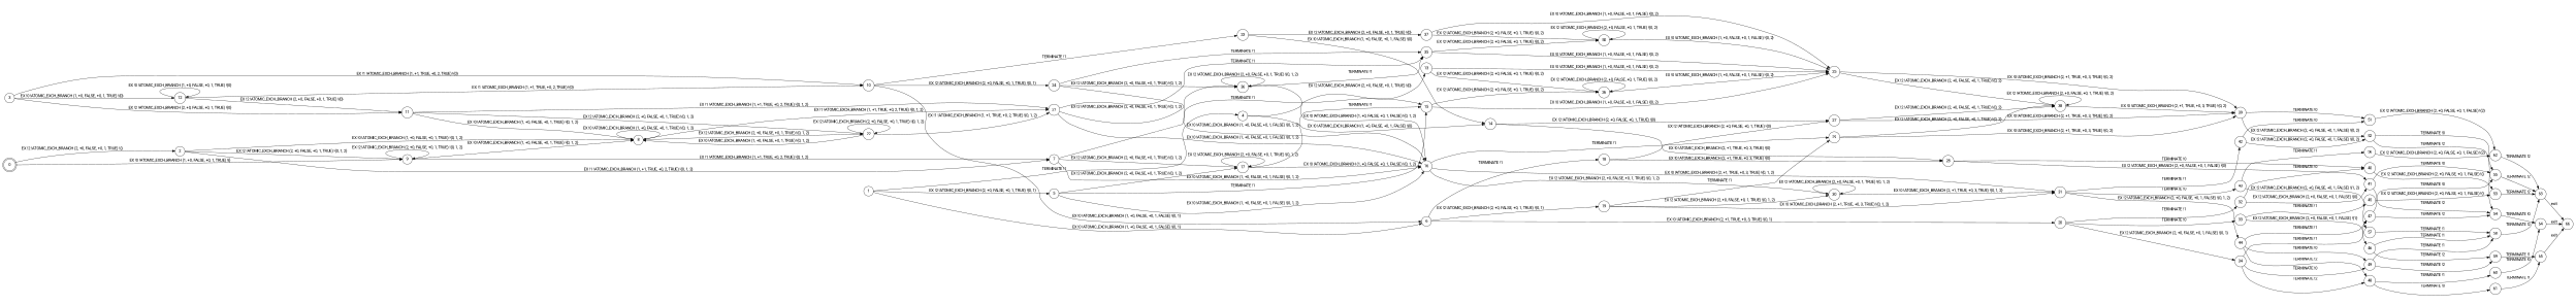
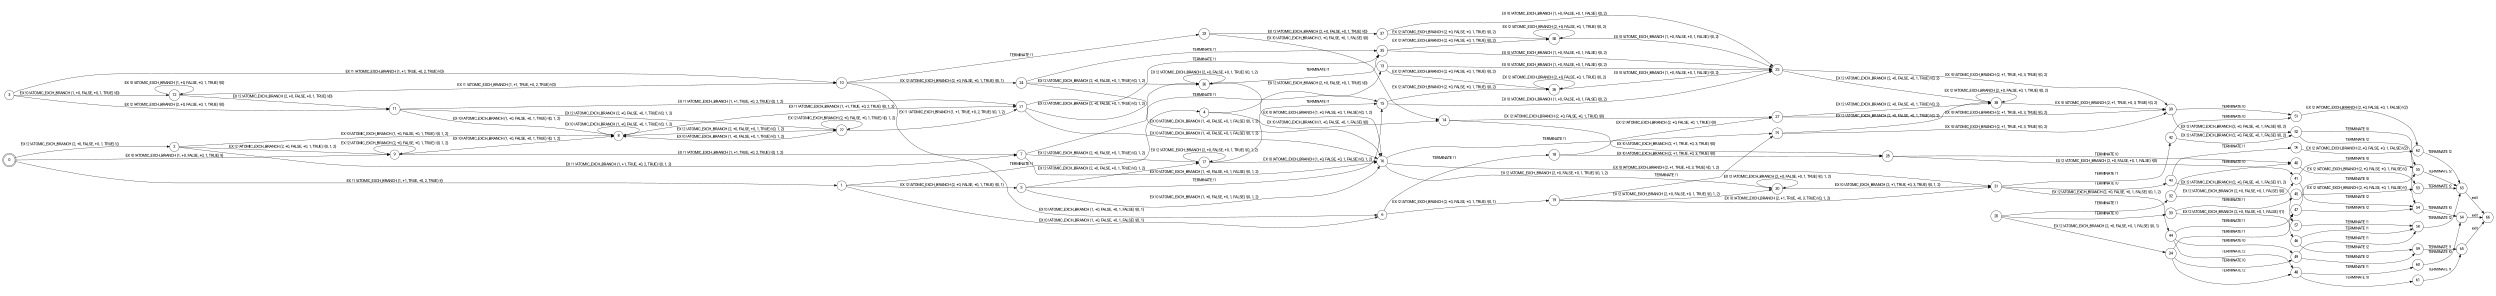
  digraph {
    fontname=Roboto
    rankdir=LR
    node [fontname=Roboto shape=circle]
    edge [fontname=Roboto]
    0 [peripheries=2]
    1
    2
    9
    4
    5
    6
    7
    8
    3
    10
    11
    12
    13
    14
    15
    16
    17
    18
    19
    20
    21
    22
    23
    24
    25
    26
    27
    28
    29
    30
    31
    32
    33
    34
    35
    36
    37
    38
    39
    40
    41
    42
    43
    44
    45
    46
    47
    48
    49
    50
    51
    52
    53
    54
    55
    56
    57
    58
    59
    60
    61
    62
    63
    64
    65
    66
+   0 -> 1 [label="EX !1 !ATOMIC_EXCH_BRANCH (1, +1, TRUE, +0, 2, TRUE) !{}"]
    0 -> 2 [label="EX !2 !ATOMIC_EXCH_BRANCH (2, +0, FALSE, +0, 1, TRUE) !{}"]
    0 -> 9 [label="EX !0 !ATOMIC_EXCH_BRANCH (1, +0, FALSE, +0, 1, TRUE) !{}"]
    1 -> 4 [label="TERMINATE !1"]
    1 -> 5 [label="EX !2 !ATOMIC_EXCH_BRANCH (2, +0, FALSE, +0, 1, TRUE) !{0, 1}"]
    1 -> 6 [label="EX !0 !ATOMIC_EXCH_BRANCH (1, +0, FALSE, +0, 1, FALSE) !{0, 1}"]
    2 -> 9 [label="EX !2 !ATOMIC_EXCH_BRANCH (2, +0, FALSE, +0, 1, TRUE) !{0, 1, 2}"]
    2 -> 7 [label="EX !1 !ATOMIC_EXCH_BRANCH (1, +1, TRUE, +0, 2, TRUE) !{0, 1, 2}"]
    2 -> 8 [label="EX !0 !ATOMIC_EXCH_BRANCH (1, +0, FALSE, +0, 1, TRUE) !{0, 1, 2}"]
    9 -> 9 [label="EX !2 !ATOMIC_EXCH_BRANCH (2, +0, FALSE, +0, 1, TRUE) !{0, 1, 2}"]
    9 -> 7 [label="EX !1 !ATOMIC_EXCH_BRANCH (1, +1, TRUE, +0, 2, TRUE) !{0, 1, 2}"]
    9 -> 8 [label="EX !0 !ATOMIC_EXCH_BRANCH (1, +0, FALSE, +0, 1, TRUE) !{0, 1, 2}"]
    4 -> 13 [label="EX !2 !ATOMIC_EXCH_BRANCH (2, +0, FALSE, +0, 1, TRUE) !{0}"]
    4 -> 14 [label="EX !0 !ATOMIC_EXCH_BRANCH (1, +0, FALSE, +0, 1, FALSE) !{0}"]
    5 -> 15 [label="TERMINATE !1"]
    5 -> 16 [label="EX !0 !ATOMIC_EXCH_BRANCH (1, +0, FALSE, +0, 1, FALSE) !{0, 1, 2}"]
    5 -> 17 [label="EX !2 !ATOMIC_EXCH_BRANCH (2, +0, FALSE, +0, 1, TRUE) !{0, 1, 2}"]
    6 -> 18 [label="TERMINATE !1"]
    6 -> 19 [label="EX !2 !ATOMIC_EXCH_BRANCH (2, +0, FALSE, +0, 1, TRUE) !{0, 1}"]
-   6 -> 20 [label="EX !0 !ATOMIC_EXCH_BRANCH (2, +1, TRUE, +0, 3, TRUE) !{0, 1}"]
    7 -> 15 [label="TERMINATE !1"]
    7 -> 16 [label="EX !0 !ATOMIC_EXCH_BRANCH (1, +0, FALSE, +0, 1, FALSE) !{0, 1, 2}"]
    7 -> 17 [label="EX !2 !ATOMIC_EXCH_BRANCH (2, +0, FALSE, +0, 1, TRUE) !{0, 1, 2}"]
    8 -> 8 [label="EX !0 !ATOMIC_EXCH_BRANCH (1, +0, FALSE, +0, 1, TRUE) !{0, 1, 2}"]
    8 -> 21 [label="EX !1 !ATOMIC_EXCH_BRANCH (1, +1, TRUE, +0, 2, TRUE) !{0, 1, 2}"]
    8 -> 22 [label="EX !2 !ATOMIC_EXCH_BRANCH (2, +0, FALSE, +0, 1, TRUE) !{0, 1, 2}"]
    3 -> 10 [label="EX !1 !ATOMIC_EXCH_BRANCH (1, +1, TRUE, +0, 2, TRUE) !{0}"]
    3 -> 11 [label="EX !2 !ATOMIC_EXCH_BRANCH (2, +0, FALSE, +0, 1, TRUE) !{0}"]
    3 -> 12 [label="EX !0 !ATOMIC_EXCH_BRANCH (1, +0, FALSE, +0, 1, TRUE) !{0}"]
    10 -> 6 [label="EX !0 !ATOMIC_EXCH_BRANCH (1, +0, FALSE, +0, 1, FALSE) !{0, 1}"]
    10 -> 23 [label="TERMINATE !1"]
    10 -> 24 [label="EX !2 !ATOMIC_EXCH_BRANCH (2, +0, FALSE, +0, 1, TRUE) !{0, 1}"]
    11 -> 8 [label="EX !0 !ATOMIC_EXCH_BRANCH (1, +0, FALSE, +0, 1, TRUE) !{0, 1, 2}"]
    11 -> 21 [label="EX !1 !ATOMIC_EXCH_BRANCH (1, +1, TRUE, +0, 2, TRUE) !{0, 1, 2}"]
    11 -> 22 [label="EX !2 !ATOMIC_EXCH_BRANCH (2, +0, FALSE, +0, 1, TRUE) !{0, 1, 2}"]
    12 -> 10 [label="EX !1 !ATOMIC_EXCH_BRANCH (1, +1, TRUE, +0, 2, TRUE) !{0}"]
    12 -> 11 [label="EX !2 !ATOMIC_EXCH_BRANCH (2, +0, FALSE, +0, 1, TRUE) !{0}"]
    12 -> 12 [label="EX !0 !ATOMIC_EXCH_BRANCH (1, +0, FALSE, +0, 1, TRUE) !{0}"]
    13 -> 25 [label="EX !0 !ATOMIC_EXCH_BRANCH (1, +0, FALSE, +0, 1, FALSE) !{0, 2}"]
    13 -> 26 [label="EX !2 !ATOMIC_EXCH_BRANCH (2, +0, FALSE, +0, 1, TRUE) !{0, 2}"]
    14 -> 27 [label="EX !2 !ATOMIC_EXCH_BRANCH (2, +0, FALSE, +0, 1, TRUE) !{0}"]
    14 -> 28 [label="EX !0 !ATOMIC_EXCH_BRANCH (2, +1, TRUE, +0, 3, TRUE) !{0}"]
    15 -> 25 [label="EX !0 !ATOMIC_EXCH_BRANCH (1, +0, FALSE, +0, 1, FALSE) !{0, 2}"]
    15 -> 26 [label="EX !2 !ATOMIC_EXCH_BRANCH (2, +0, FALSE, +0, 1, TRUE) !{0, 2}"]
    16 -> 29 [label="TERMINATE !1"]
    16 -> 30 [label="EX !2 !ATOMIC_EXCH_BRANCH (2, +0, FALSE, +0, 1, TRUE) !{0, 1, 2}"]
    16 -> 31 [label="EX !0 !ATOMIC_EXCH_BRANCH (2, +1, TRUE, +0, 3, TRUE) !{0, 1, 2}"]
    17 -> 15 [label="TERMINATE !1"]
    17 -> 16 [label="EX !0 !ATOMIC_EXCH_BRANCH (1, +0, FALSE, +0, 1, FALSE) !{0, 1, 2}"]
    17 -> 17 [label="EX !2 !ATOMIC_EXCH_BRANCH (2, +0, FALSE, +0, 1, TRUE) !{0, 1, 2}"]
    18 -> 27 [label="EX !2 !ATOMIC_EXCH_BRANCH (2, +0, FALSE, +0, 1, TRUE) !{0}"]
    18 -> 28 [label="EX !0 !ATOMIC_EXCH_BRANCH (2, +1, TRUE, +0, 3, TRUE) !{0}"]
    19 -> 29 [label="TERMINATE !1"]
    19 -> 30 [label="EX !2 !ATOMIC_EXCH_BRANCH (2, +0, FALSE, +0, 1, TRUE) !{0, 1, 2}"]
    19 -> 31 [label="EX !0 !ATOMIC_EXCH_BRANCH (2, +1, TRUE, +0, 3, TRUE) !{0, 1, 2}"]
    20 -> 32 [label="TERMINATE !1"]
    20 -> 33 [label="TERMINATE !0"]
    20 -> 34 [label="EX !2 !ATOMIC_EXCH_BRANCH (2, +0, FALSE, +0, 1, FALSE) !{0, 1}"]
    21 -> 16 [label="EX !0 !ATOMIC_EXCH_BRANCH (1, +0, FALSE, +0, 1, FALSE) !{0, 1, 2}"]
    21 -> 35 [label="TERMINATE !1"]
    21 -> 36 [label="EX !2 !ATOMIC_EXCH_BRANCH (2, +0, FALSE, +0, 1, TRUE) !{0, 1, 2}"]
    22 -> 8 [label="EX !0 !ATOMIC_EXCH_BRANCH (1, +0, FALSE, +0, 1, TRUE) !{0, 1, 2}"]
    22 -> 21 [label="EX !1 !ATOMIC_EXCH_BRANCH (1, +1, TRUE, +0, 2, TRUE) !{0, 1, 2}"]
    22 -> 22 [label="EX !2 !ATOMIC_EXCH_BRANCH (2, +0, FALSE, +0, 1, TRUE) !{0, 1, 2}"]
    23 -> 14 [label="EX !0 !ATOMIC_EXCH_BRANCH (1, +0, FALSE, +0, 1, FALSE) !{0}"]
    23 -> 37 [label="EX !2 !ATOMIC_EXCH_BRANCH (2, +0, FALSE, +0, 1, TRUE) !{0}"]
    24 -> 16 [label="EX !0 !ATOMIC_EXCH_BRANCH (1, +0, FALSE, +0, 1, FALSE) !{0, 1, 2}"]
    24 -> 35 [label="TERMINATE !1"]
    24 -> 36 [label="EX !2 !ATOMIC_EXCH_BRANCH (2, +0, FALSE, +0, 1, TRUE) !{0, 1, 2}"]
    25 -> 38 [label="EX !2 !ATOMIC_EXCH_BRANCH (2, +0, FALSE, +0, 1, TRUE) !{0, 2}"]
    25 -> 39 [label="EX !0 !ATOMIC_EXCH_BRANCH (2, +1, TRUE, +0, 3, TRUE) !{0, 2}"]
    26 -> 25 [label="EX !0 !ATOMIC_EXCH_BRANCH (1, +0, FALSE, +0, 1, FALSE) !{0, 2}"]
    26 -> 26 [label="EX !2 !ATOMIC_EXCH_BRANCH (2, +0, FALSE, +0, 1, TRUE) !{0, 2}"]
    27 -> 38 [label="EX !2 !ATOMIC_EXCH_BRANCH (2, +0, FALSE, +0, 1, TRUE) !{0, 2}"]
    27 -> 39 [label="EX !0 !ATOMIC_EXCH_BRANCH (2, +1, TRUE, +0, 3, TRUE) !{0, 2}"]
    28 -> 40 [label="TERMINATE !0"]
    28 -> 41 [label="EX !2 !ATOMIC_EXCH_BRANCH (2, +0, FALSE, +0, 1, FALSE) !{0}"]
    29 -> 38 [label="EX !2 !ATOMIC_EXCH_BRANCH (2, +0, FALSE, +0, 1, TRUE) !{0, 2}"]
    29 -> 39 [label="EX !0 !ATOMIC_EXCH_BRANCH (2, +1, TRUE, +0, 3, TRUE) !{0, 2}"]
    30 -> 30 [label="EX !2 !ATOMIC_EXCH_BRANCH (2, +0, FALSE, +0, 1, TRUE) !{0, 1, 2}"]
    30 -> 31 [label="EX !0 !ATOMIC_EXCH_BRANCH (2, +1, TRUE, +0, 3, TRUE) !{0, 1, 2}"]
    31 -> 42 [label="TERMINATE !1"]
    31 -> 43 [label="TERMINATE !0"]
    31 -> 44 [label="EX !2 !ATOMIC_EXCH_BRANCH (2, +0, FALSE, +0, 1, FALSE) !{0, 1, 2}"]
    32 -> 40 [label="TERMINATE !0"]
    32 -> 41 [label="EX !2 !ATOMIC_EXCH_BRANCH (2, +0, FALSE, +0, 1, FALSE) !{0}"]
    33 -> 45 [label="TERMINATE !1"]
    33 -> 46 [label="EX !2 !ATOMIC_EXCH_BRANCH (2, +0, FALSE, +0, 1, FALSE) !{1}"]
    34 -> 47 [label="TERMINATE !1"]
    34 -> 48 [label="TERMINATE !2"]
    34 -> 49 [label="TERMINATE !0"]
    35 -> 25 [label="EX !0 !ATOMIC_EXCH_BRANCH (1, +0, FALSE, +0, 1, FALSE) !{0, 2}"]
    35 -> 50 [label="EX !2 !ATOMIC_EXCH_BRANCH (2, +0, FALSE, +0, 1, TRUE) !{0, 2}"]
    36 -> 16 [label="EX !0 !ATOMIC_EXCH_BRANCH (1, +0, FALSE, +0, 1, FALSE) !{0, 1, 2}"]
    36 -> 35 [label="TERMINATE !1"]
    36 -> 36 [label="EX !2 !ATOMIC_EXCH_BRANCH (2, +0, FALSE, +0, 1, TRUE) !{0, 1, 2}"]
    37 -> 25 [label="EX !0 !ATOMIC_EXCH_BRANCH (1, +0, FALSE, +0, 1, FALSE) !{0, 2}"]
    37 -> 50 [label="EX !2 !ATOMIC_EXCH_BRANCH (2, +0, FALSE, +0, 1, TRUE) !{0, 2}"]
    38 -> 38 [label="EX !2 !ATOMIC_EXCH_BRANCH (2, +0, FALSE, +0, 1, TRUE) !{0, 2}"]
    38 -> 39 [label="EX !0 !ATOMIC_EXCH_BRANCH (2, +1, TRUE, +0, 3, TRUE) !{0, 2}"]
    39 -> 51 [label="TERMINATE !0"]
    39 -> 52 [label="EX !2 !ATOMIC_EXCH_BRANCH (2, +0, FALSE, +0, 1, FALSE) !{0, 2}"]
    40 -> 53 [label="EX !2 !ATOMIC_EXCH_BRANCH (2, +0, FALSE, +0, 1, FALSE) !{}"]
    41 -> 54 [label="TERMINATE !2"]
    41 -> 55 [label="TERMINATE !0"]
    42 -> 51 [label="TERMINATE !0"]
    42 -> 52 [label="EX !2 !ATOMIC_EXCH_BRANCH (2, +0, FALSE, +0, 1, FALSE) !{0, 2}"]
    43 -> 56 [label="TERMINATE !1"]
    43 -> 57 [label="EX !2 !ATOMIC_EXCH_BRANCH (2, +0, FALSE, +0, 1, FALSE) !{1, 2}"]
    44 -> 47 [label="TERMINATE !1"]
    44 -> 48 [label="TERMINATE !2"]
    44 -> 49 [label="TERMINATE !0"]
    45 -> 53 [label="EX !2 !ATOMIC_EXCH_BRANCH (2, +0, FALSE, +0, 1, FALSE) !{}"]
    46 -> 58 [label="TERMINATE !1"]
    46 -> 59 [label="TERMINATE !2"]
    47 -> 54 [label="TERMINATE !2"]
    47 -> 55 [label="TERMINATE !0"]
    48 -> 60 [label="TERMINATE !1"]
    48 -> 61 [label="TERMINATE !0"]
    49 -> 58 [label="TERMINATE !1"]
    49 -> 59 [label="TERMINATE !2"]
    50 -> 25 [label="EX !0 !ATOMIC_EXCH_BRANCH (1, +0, FALSE, +0, 1, FALSE) !{0, 2}"]
    50 -> 50 [label="EX !2 !ATOMIC_EXCH_BRANCH (2, +0, FALSE, +0, 1, TRUE) !{0, 2}"]
    51 -> 62 [label="EX !2 !ATOMIC_EXCH_BRANCH (2, +0, FALSE, +0, 1, FALSE) !{2}"]
    52 -> 54 [label="TERMINATE !2"]
    52 -> 55 [label="TERMINATE !0"]
    53 -> 63 [label="TERMINATE !2"]
    54 -> 64 [label="TERMINATE !0"]
    55 -> 63 [label="TERMINATE !2"]
    56 -> 62 [label="EX !2 !ATOMIC_EXCH_BRANCH (2, +0, FALSE, +0, 1, FALSE) !{2}"]
    57 -> 58 [label="TERMINATE !1"]
    58 -> 63 [label="TERMINATE !2"]
    59 -> 65 [label="TERMINATE !1"]
    60 -> 64 [label="TERMINATE !0"]
    61 -> 65 [label="TERMINATE !1"]
    62 -> 63 [label="TERMINATE !2"]
    63 -> 66 [label=exit]
    64 -> 66 [label=exit]
    65 -> 66 [label=exit]
  }
